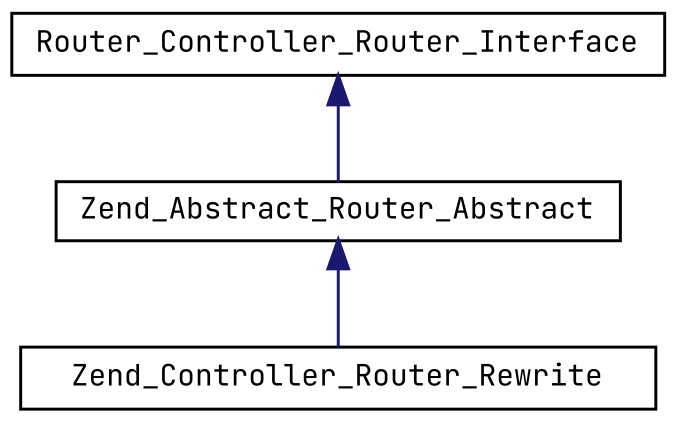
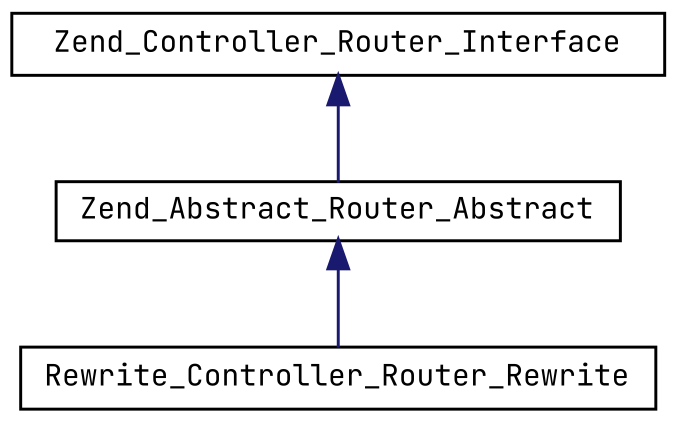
  digraph {
    fontname="JetBrains Mono"
    rankdir=TB
    node [color=black fillcolor=white fontname="JetBrains Mono" fontsize=10 shape=record style=filled]
    edge [color=midnightblue dir=back fontname="JetBrains Mono" fontsize=10 labelfontname=Helvetica labelfontsize=10 style=solid]
-   n1 [height=0.2 label=Router_Controller_Router_Interface width=0.4]
+   n1 [height=0.2 label=Zend_Controller_Router_Interface width=0.4]
    n2 [height=0.2 label=Zend_Abstract_Router_Abstract width=0.4]
-   n3 [height=0.2 label=Zend_Controller_Router_Rewrite width=0.4]
+   n3 [height=0.2 label=Rewrite_Controller_Router_Rewrite width=0.4]
    n1 -> n2
    n2 -> n3
  }
